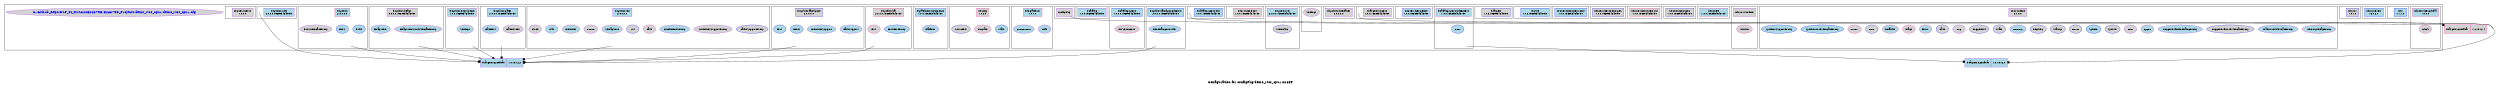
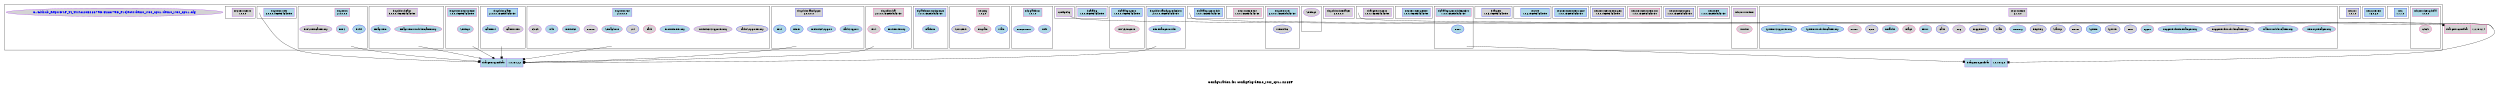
  digraph {
    compound=true
    concentrate=true
    fontname="DejaVu Serif"
    label="\nConfiguration for configPkg/demo_rtos_cpu1.x28FP"
    rankdir=TB
    ranksep=".50 equally"
    node [color=purple fillcolor=lightblue font=Helvetica fontcolor=black fontname="DejaVu Serif" fontsize=10 style=filled]
    edge [fontname="DejaVu Serif" style=invis]
    n1 [color=deeppink label="xdc.services.global\n1,0,0,0" shape=box]
    n2 [color=deeppink fillcolor=lightgrey label=Clock]
    xdc_services_global__bot [shape=point style=invis color="" fillcolor=""]
    n4 [color=blue label="xdc\n1,1,1,0" shape=box]
    xdc__bot [shape=point style=invis color="" fillcolor=""]
    n6 [color=blue label="xdc.corevers\n16,0,2,0" shape=box]
    n7 [color=blue fillcolor=lightgrey label="xdc.rov\n1,0,1,0" shape=box]
    xdc_rov__bot [shape=point style=invis color="" fillcolor=""]
    n9 [fillcolor=lightgrey label="xdc.runtime\n2,1,0,0" shape=box]
    n10 [color=deeppink fillcolor=lightgrey label=Assert]
    n11 [color=blue fillcolor=lightgrey label=Core]
    n12 [color=deeppink label=Defaults]
    n13 [color=deeppink fillcolor=lightgrey label=Diags]
    n14 [color=deeppink label=Error]
    n15 [color=blue fillcolor=lightgrey label=Gate]
    n16 [fillcolor=lightgrey label=Log]
    n17 [color=blue fillcolor=lightgrey label=LoggerBuf]
    n18 [color=blue fillcolor=lightgrey label=Main]
    n19 [label=Memory]
    n20 [color=blue fillcolor=lightgrey label=Registry]
    n21 [color=blue fillcolor=lightgrey label=Startup]
    n22 [color=blue fillcolor=lightgrey label=Reset]
    n23 [color=blue label=System]
    n24 [color=blue fillcolor=lightgrey label=SysMin]
-   n25 [fillcolor=lightgrey label=Text]
+   n25 [color=blue fillcolor=lightgrey label=Text]
    n26 [color=deeppink label=Types]
    n27 [label=LoggerBuf_TimestampProxy]
    n28 [color=blue fillcolor=lightgrey label=LoggerBuf_Module_GateProxy]
    n29 [label=Main_Module_GateProxy]
    n30 [color=deeppink label=Memory_HeapProxy]
    n31 [color=blue label=System_SupportProxy]
    n32 [color=blue label=System_Module_GateProxy]
    xdc_runtime__bot [shape=point style=invis color="" fillcolor=""]
    n34 [fillcolor=lightgrey label="xdc.rov.runtime\n" shape=box]
    n35 [color=deeppink fillcolor=lightgrey label=Monitor]
    xdc_rov_runtime__bot [shape=point style=invis color="" fillcolor=""]
    n37 [color=deeppink label="xdc.shelf\n1,0,0,1568934643750" shape=box]
    n38 [color=blue fillcolor=lightgrey label="xdc.services.spec\n1,0,0,1568934643750" shape=box]
    n39 [color=deeppink fillcolor=lightgrey label="xdc.services.intern.xsr\n1,0,0,1568934643750" shape=box]
    n40 [color=blue fillcolor=lightgrey label="xdc.services.intern.gen\n1,0,0,1568934643750" shape=box]
    n41 [color=blue label="xdc.services.intern.cmd\n1,0,0,1568934643750" shape=box]
    n42 [color=blue label="xdc.bld\n1,0,2,1568934643750" shape=box]
    xdc_bld__bot [shape=point style=invis color="" fillcolor=""]
    n44 [color=blue fillcolor=lightgrey label="ti.targets\n1,0,3,1568934643750" shape=box]
    ti_targets__bot [shape=point style=invis color="" fillcolor=""]
    n46 [color=deeppink label="ti.catalog.c2800.initF2837x\n1,0,0,1568934643750" shape=box]
    n47 [color=blue label=Boot]
    ti_catalog_c2800_initF2837x__bot [shape=point style=invis color="" fillcolor=""]
    n49 [label="xdc.services.getset\n1,0,0,1568934643750" shape=box]
    xdc_services_getset__bot [shape=point style=invis color="" fillcolor=""]
    n51 [fillcolor=lightgrey label="ti.targets.rts2800\n1,0,0,1568934643750" shape=box]
    ti_targets_rts2800__bot [shape=point style=invis color="" fillcolor=""]
    n53 [fillcolor=lightgrey label="ti.sysbios.interfaces\n2,0,0,0,0" shape=box]
    n54 [fillcolor=lightgrey label=Settings]
    ti_sysbios_family__bot [shape=point style=invis color="" fillcolor=""]
    n56 [color=deeppink label="ti.sysbios.rts\n2,0,0,0,1568934643750" shape=box]
    n57 [color=blue fillcolor=lightgrey label=MemAlloc]
    ti_sysbios_rts__bot [shape=point style=invis color="" fillcolor=""]
    n59 [color=deeppink fillcolor=lightgrey label="xdc.runtime.knl\n1,0,0,1568934643750" shape=box]
    xdc_runtime_knl__bot [shape=point style=invis color="" fillcolor=""]
    n61 [color=blue label="ti.sysbios.family.c28.f2837x\n2,0,0,0,1568934643750" shape=box]
    n62 [label=TimestampProvider]
    ti_sysbios_family_c28_f2837x__bot [shape=point style=invis color="" fillcolor=""]
    n64 [color=blue label="ti.catalog.c2800.init\n1,0,0,1568934643750" shape=box]
    ti_catalog_c2800_init__bot [shape=point style=invis color="" fillcolor=""]
    n66 [color=blue label="ti.catalog.c2800\n1,0,0,0,1568934643750" shape=box]
    n67 [color=deeppink fillcolor=lightgrey label=TMS320C2818]
    ti_catalog_c2800__bot [shape=point style=invis color="" fillcolor=""]
    n69 [label="ti.catalog\n1,0,0,1568934643750" shape=box]
    n70 [color=deeppink label="xdc.platform\n1,0,1,0" shape=box]
    n71 [label=ExeContext]
    n72 [label=Utils]
    xdc_platform__bot [shape=point style=invis color="" fillcolor=""]
    n74 [color=deeppink fillcolor=lightgrey label="xdc.cfg\n1,0,2,0" shape=box]
    n75 [color=deeppink fillcolor=lightgrey label=Program]
    n76 [color=blue label=Main]
    n77 [color=blue fillcolor=lightgrey label=SourceDir]
    xdc_cfg__bot [shape=point style=invis color="" fillcolor=""]
    n79 [label="ti.platforms.tms320x28\n1,0,0,1568934643750" shape=box]
    n80 [label=Platform]
    ti_platforms_tms320x28__bot [shape=point style=invis color="" fillcolor=""]
    n82 [color=deeppink label="ti.sysbios\n2,0,0,0,0" shape=box]
-   n83 [color=blue label=BIOS]
+   n83 [color=deeppink label=BIOS]
    n84 [color=blue label=Build]
    n85 [fillcolor=lightgrey label=BIOS_RtsGateProxy]
    ti_sysbios__bot [shape=point style=invis color="" fillcolor=""]
    n87 [color=deeppink fillcolor=lightgrey label="ti.sysbios.hal\n2,0,0,0,1568934643750" shape=box]
    n88 [color=deeppink fillcolor=lightgrey label=Hwi]
    n89 [color=blue label=Hwi_HwiProxy]
    ti_sysbios_hal__bot [shape=point style=invis color="" fillcolor=""]
    n91 [color=blue fillcolor=lightgrey label="ti.sysbios.family.c28\n2,0,0,0,0" shape=box]
    n92 [color=blue label=Hwi]
    n93 [color=blue label=Timer]
    n94 [label=IntrinsicsSupport]
    n95 [label=TaskSupport]
    ti_sysbios_family_c28__bot [shape=point style=invis color="" fillcolor=""]
    n97 [label="ti.sysbios.knl\n2,0,0,0,0" shape=box]
    n98 [fillcolor=lightgrey label=Clock]
    n99 [label=Idle]
    n100 [color=deeppink label=Intrinsics]
    n101 [fillcolor=lightgrey label=Queue]
    n102 [color=deeppink label=Semaphore]
    n103 [color=blue fillcolor=lightgrey label=Swi]
    n104 [color=deeppink fillcolor=lightgrey label=Task]
-   n105 [label=Clock_TimerProxy]
+   n105 [label=Boot_TimerProxy]
    n106 [fillcolor=lightgrey label=Intrinsics_SupportProxy]
    n107 [color=blue fillcolor=lightgrey label=Task_SupportProxy]
    ti_sysbios_knl__bot [shape=point style=invis color="" fillcolor=""]
    n109 [color=blue label="ti.sysbios.gates\n2,0,0,0,1568934643750" shape=box]
    n110 [label=GateHwi]
    n111 [fillcolor=lightgrey label=GateMutex]
    ti_sysbios_gates__bot [shape=point style=invis color="" fillcolor=""]
    n113 [color=deeppink label="ti.sysbios.xdcruntime\n1,0,0,1568934643750" shape=box]
    n114 [color=deeppink label=Settings]
    ti_sysbios_xdcruntime__bot [shape=point style=invis color="" fillcolor=""]
    n116 [fillcolor=lightgrey label="ti.sysbios.heaps\n9,0,0,0,1568934643750" shape=box]
    n117 [label=HeapMem]
    n118 [color=deeppink label=HeapMem_Module_GateProxy]
    ti_sysbios_heaps__bot [shape=point style=invis color="" fillcolor=""]
    n120 [label="ti.sysbios.utils\n2,0,0,0,1568934643750" shape=box]
    ti_sysbios_utils__bot [shape=point style=invis color="" fillcolor=""]
    n122 [fillcolor=lightgrey label="configPkg\n" shape=box]
    n123 [fillcolor=lightgrey label="xdc.services.io\n1,0,0,0" shape=box]
    xdc_services_io__bot [shape=point style=invis color="" fillcolor=""]
    n125 [fillcolor=lightgrey fontcolor=blue fontsize=14 label="C:/Github_Repo/DSP_TI_TMS320F28379D/F28379D_Projects/demo_rtos_cpu1/demo_rtos_cpu1.cfg"]
    n126 [label="ti.targets.C28_float|1,0,18.12,0" shape=record]
    n127 [label="ti.targets.C28_float|1,0,18.12,2" shape=record]
    n128 [color=deeppink fillcolor=lightgrey label="ti.targets.C28_float|1,0,18.12,4" shape=record]
    subgraph cluster_1 {
      label=""
      n125
      subgraph cluster_2 {
        label=""
        n1
        n2
        xdc_services_global__bot
      }
      subgraph cluster_3 {
        label=""
        n4
        xdc__bot
      }
      subgraph cluster_4 {
        label=""
        n6
      }
      subgraph cluster_5 {
        label=""
        n7
        xdc_rov__bot
      }
      subgraph cluster_6 {
        label=""
        n9
        n10
        n11
        n12
        n13
        n14
        n15
        n16
        n17
        n18
        n19
        n20
        n21
        n22
        n23
        n24
        n25
        n26
        n27
        n28
        n29
        n30
        n31
        n32
        xdc_runtime__bot
      }
      subgraph cluster_7 {
        label=""
        n34
        n35
        xdc_rov_runtime__bot
      }
      subgraph cluster_8 {
        label=""
        n37
      }
      subgraph cluster_9 {
        label=""
        n38
      }
      subgraph cluster_10 {
        label=""
        n39
      }
      subgraph cluster_11 {
        label=""
        n40
      }
      subgraph cluster_12 {
        label=""
        n41
      }
      subgraph cluster_13 {
        label=""
        n42
        xdc_bld__bot
      }
      subgraph cluster_14 {
        label=""
        n44
        ti_targets__bot
      }
      subgraph cluster_15 {
        label=""
        n46
        n47
        ti_catalog_c2800_initF2837x__bot
      }
      subgraph cluster_16 {
        label=""
        n49
        xdc_services_getset__bot
      }
      subgraph cluster_17 {
        label=""
        n51
        ti_targets_rts2800__bot
      }
      subgraph cluster_18 {
        label=""
        n53
      }
      subgraph cluster_19 {
        label=""
        n54
        ti_sysbios_family__bot
      }
      subgraph cluster_20 {
        label=""
        n56
        n57
        ti_sysbios_rts__bot
      }
      subgraph cluster_21 {
        label=""
        n59
        xdc_runtime_knl__bot
      }
      subgraph cluster_22 {
        label=""
        n61
        n62
        ti_sysbios_family_c28_f2837x__bot
      }
      subgraph cluster_23 {
        label=""
        n64
        ti_catalog_c2800_init__bot
      }
      subgraph cluster_24 {
        label=""
        n66
        n67
        ti_catalog_c2800__bot
      }
      subgraph cluster_25 {
        label=""
        n69
      }
      subgraph cluster_26 {
        label=""
        n70
        n71
        n72
        xdc_platform__bot
      }
      subgraph cluster_27 {
        label=""
        n74
        n75
        n76
        n77
        xdc_cfg__bot
      }
      subgraph cluster_28 {
        label=""
        n79
        n80
        ti_platforms_tms320x28__bot
      }
      subgraph cluster_29 {
        label=""
        n82
        n83
        n84
        n85
        ti_sysbios__bot
      }
      subgraph cluster_30 {
        label=""
        n87
        n88
        n89
        ti_sysbios_hal__bot
      }
      subgraph cluster_31 {
        label=""
        n91
        n92
        n93
        n94
        n95
        ti_sysbios_family_c28__bot
      }
      subgraph cluster_32 {
        label=""
        n97
        n98
        n99
        n100
        n101
        n102
        n103
        n104
        n105
        n106
        n107
        ti_sysbios_knl__bot
      }
      subgraph cluster_33 {
        label=""
        n109
        n110
        n111
        ti_sysbios_gates__bot
      }
      subgraph cluster_34 {
        label=""
        n113
        n114
        ti_sysbios_xdcruntime__bot
      }
      subgraph cluster_35 {
        label=""
        n116
        n117
        n118
        ti_sysbios_heaps__bot
      }
      subgraph cluster_36 {
        label=""
        n120
        ti_sysbios_utils__bot
      }
      subgraph cluster_37 {
        label=""
        n122
      }
      subgraph cluster_38 {
        label=""
        n123
        xdc_services_io__bot
      }
    }
    n1 -> n2
    n2 -> xdc_services_global__bot
    n9 -> n10
    n9 -> n11
    n9 -> n12
    n9 -> n13
    n9 -> n14
    n9 -> n15
    n9 -> n16
    n9 -> n17
    n9 -> n18
    n9 -> n19
    n9 -> n20
    n9 -> n21
    n9 -> n22
    n9 -> n23
    n9 -> n24
    n9 -> n25
    n9 -> n26
    n9 -> n27
    n9 -> n28
    n9 -> n29
    n9 -> n30
    n9 -> n31
    n9 -> n32
    n10 -> xdc_runtime__bot
    n11 -> xdc_runtime__bot
    n12 -> xdc_runtime__bot
    n13 -> xdc_runtime__bot
    n14 -> xdc_runtime__bot
    n15 -> xdc_runtime__bot
    n16 -> xdc_runtime__bot
    n17 -> xdc_runtime__bot
    n18 -> xdc_runtime__bot
    n19 -> xdc_runtime__bot
    n20 -> xdc_runtime__bot
    n21 -> xdc_runtime__bot
    n22 -> xdc_runtime__bot
    n23 -> xdc_runtime__bot
    n24 -> xdc_runtime__bot
    n25 -> xdc_runtime__bot
    n26 -> xdc_runtime__bot
    n27 -> xdc_runtime__bot
    n28 -> xdc_runtime__bot
    n29 -> xdc_runtime__bot
    n30 -> xdc_runtime__bot
    n31 -> xdc_runtime__bot
    n32 -> xdc_runtime__bot
    n34 -> n35
    n35 -> xdc_rov_runtime__bot
    n46 -> n47
    n47 -> ti_catalog_c2800_initF2837x__bot
    ti_catalog_c2800_initF2837x__bot -> n126 [arrowhead=box style=""]
    ti_targets_rts2800__bot -> n126 [arrowhead=box style=""]
    n54 -> ti_sysbios_family__bot
    n56 -> n57
    n57 -> ti_sysbios_rts__bot
    n61 -> n62
    n62 -> ti_sysbios_family_c28_f2837x__bot
    ti_sysbios_family_c28_f2837x__bot -> n127 [arrowhead=box style=""]
    ti_catalog_c2800_init__bot -> n126 [arrowhead=box style=""]
    n66 -> n67
    n67 -> ti_catalog_c2800__bot
    n70 -> n71
    n70 -> n72
    n71 -> xdc_platform__bot
    n72 -> xdc_platform__bot
    n74 -> n75
    n74 -> n76
    n74 -> n77
    n75 -> xdc_cfg__bot
    n76 -> xdc_cfg__bot
    n77 -> xdc_cfg__bot
    n79 -> n80
    n80 -> ti_platforms_tms320x28__bot
    n82 -> n83
    n82 -> n84
    n82 -> n85
    n83 -> ti_sysbios__bot
    n84 -> ti_sysbios__bot
    n85 -> ti_sysbios__bot
    ti_sysbios__bot -> n127 [arrowhead=box style=""]
    n87 -> n88
    n87 -> n89
    n88 -> ti_sysbios_hal__bot
    n89 -> ti_sysbios_hal__bot
    ti_sysbios_hal__bot -> n127 [arrowhead=box style=""]
    n91 -> n92
    n91 -> n93
    n91 -> n94
    n91 -> n95
    n92 -> ti_sysbios_family_c28__bot
    n93 -> ti_sysbios_family_c28__bot
    n94 -> ti_sysbios_family_c28__bot
    n95 -> ti_sysbios_family_c28__bot
    ti_sysbios_family_c28__bot -> n127 [arrowhead=diamond style=""]
    n97 -> n98
    n97 -> n99
    n97 -> n100
    n97 -> n101
    n97 -> n102
    n97 -> n103
    n97 -> n104
    n97 -> n105
    n97 -> n106
    n97 -> n107
    n98 -> ti_sysbios_knl__bot
    n99 -> ti_sysbios_knl__bot
    n100 -> ti_sysbios_knl__bot
    n101 -> ti_sysbios_knl__bot
    n102 -> ti_sysbios_knl__bot
    n103 -> ti_sysbios_knl__bot
    n104 -> ti_sysbios_knl__bot
    n105 -> ti_sysbios_knl__bot
    n106 -> ti_sysbios_knl__bot
    n107 -> ti_sysbios_knl__bot
    ti_sysbios_knl__bot -> n127 [arrowhead=box style=""]
    n109 -> n110
    n109 -> n111
    n110 -> ti_sysbios_gates__bot
    n111 -> ti_sysbios_gates__bot
    ti_sysbios_gates__bot -> n127 [arrowhead=box style=""]
    n113 -> n114
    n114 -> ti_sysbios_xdcruntime__bot
    ti_sysbios_xdcruntime__bot -> n127 [arrowhead=diamond style=""]
    n116 -> n117
    n116 -> n118
    n117 -> ti_sysbios_heaps__bot
    n118 -> ti_sysbios_heaps__bot
    ti_sysbios_heaps__bot -> n127 [arrowhead=onormal style=""]
    ti_sysbios_utils__bot -> n127 [arrowhead=diamond style=""]
    n122 -> n128 [arrowhead=box style=""]
  }
